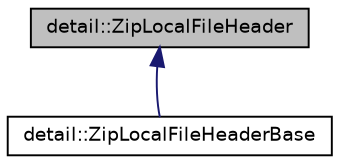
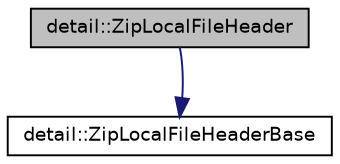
  digraph {
    node [color=black fontname=Helvetica fontsize=10 shape=record style=filled]
    n1 [fillcolor=grey75 fontcolor=black height=0.2 label="detail::ZipLocalFileHeader" width=0.4]
    n2 [fillcolor=white height=0.2 label="detail::ZipLocalFileHeaderBase" width=0.4]
-   n1 -> n2 [color=midnightblue dir=back fontname=Helvetica fontsize=10 labelfontname=Helvetica labelfontsize=10 style=solid]
+   n2 -> n1 [color=midnightblue dir=back fontname=Helvetica fontsize=10 labelfontname=Helvetica labelfontsize=10 style=solid]
  }
